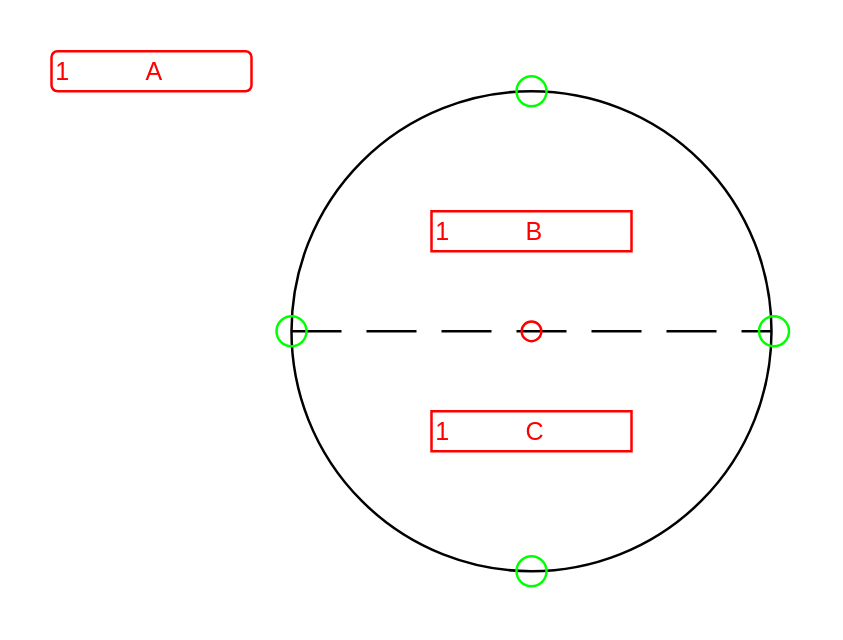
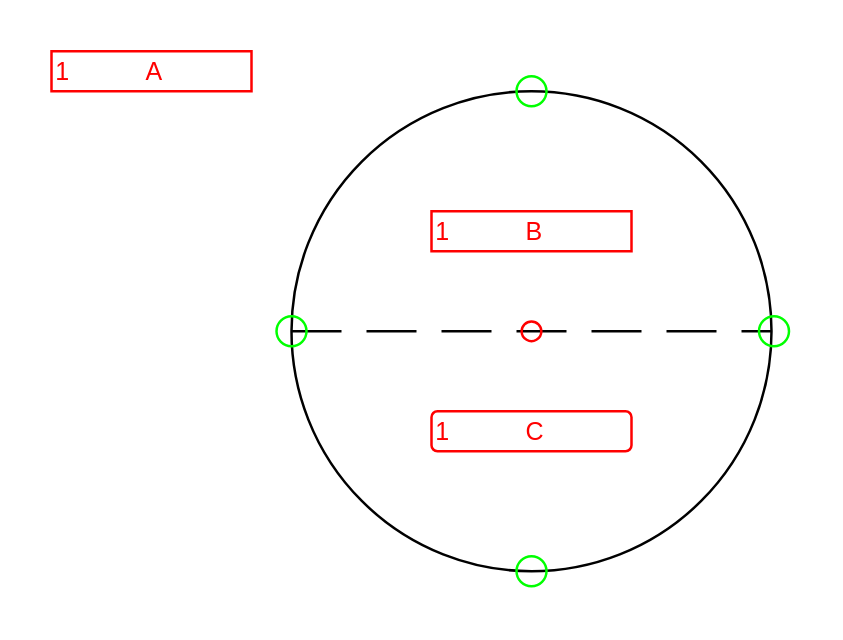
  <mxCell id="0" />
  <mxCell id="1" value="Label" style="locked=1;" parent="0" />
- <mxCell id="2" value="1&amp;nbsp; &amp;nbsp; &amp;nbsp; &amp;nbsp; &amp;nbsp; &amp;nbsp;A" style="whiteSpace=wrap;html=1;fillColor=none;strokeColor=#FF0000;fontColor=#FF0000;fontSize=10;align=left;rounded=1;" parent="1" vertex="1"><mxGeometry x="20" y="20" width="80" height="16" as="geometry" /></mxCell>
+ <mxCell id="2" value="1&amp;nbsp; &amp;nbsp; &amp;nbsp; &amp;nbsp; &amp;nbsp; &amp;nbsp;A" style="rounded=0;whiteSpace=wrap;html=1;fillColor=none;strokeColor=#FF0000;fontColor=#FF0000;fontSize=10;align=left;" parent="1" vertex="1"><mxGeometry x="20" y="20" width="80" height="16" as="geometry" /></mxCell>
  <mxCell id="3" value="1&amp;nbsp; &amp;nbsp; &amp;nbsp; &amp;nbsp; &amp;nbsp; &amp;nbsp;B" style="rounded=0;whiteSpace=wrap;html=1;fillColor=none;strokeColor=#FF0000;fontColor=#FF0000;fontSize=10;align=left;" parent="1" vertex="1"><mxGeometry x="172" y="84" width="80" height="16" as="geometry" /></mxCell>
- <mxCell id="4" value="1&amp;nbsp; &amp;nbsp; &amp;nbsp; &amp;nbsp; &amp;nbsp; &amp;nbsp;C" style="rounded=0;whiteSpace=wrap;html=1;fillColor=none;strokeColor=#FF0000;fontColor=#FF0000;fontSize=10;align=left;" parent="1" vertex="1"><mxGeometry x="172" y="164" width="80" height="16" as="geometry" /></mxCell>
+ <mxCell id="4" value="1&amp;nbsp; &amp;nbsp; &amp;nbsp; &amp;nbsp; &amp;nbsp; &amp;nbsp;C" style="whiteSpace=wrap;html=1;fillColor=none;strokeColor=#FF0000;fontColor=#FF0000;fontSize=10;align=left;rounded=1;" parent="1" vertex="1"><mxGeometry x="172" y="164" width="80" height="16" as="geometry" /></mxCell>
  <mxCell id="5" value="Symbol" style="" parent="0" />
  <mxCell id="6" value="" style="ellipse;whiteSpace=wrap;html=1;aspect=fixed;fillColor=none;" parent="5" vertex="1"><mxGeometry x="116" y="36" width="192" height="192" as="geometry" /></mxCell>
  <mxCell id="7" value="" style="endArrow=none;html=1;rounded=0;exitX=0;exitY=0.5;exitDx=0;exitDy=0;" parent="5" source="6" edge="1"><mxGeometry width="50" height="50" relative="1" as="geometry"><mxPoint x="122" y="132" as="sourcePoint" /><mxPoint x="136" y="132" as="targetPoint" /></mxGeometry></mxCell>
  <mxCell id="8" value="" style="endArrow=none;html=1;rounded=0;" parent="5" edge="1"><mxGeometry width="50" height="50" relative="1" as="geometry"><mxPoint x="146" y="132" as="sourcePoint" /><mxPoint x="166" y="132" as="targetPoint" /></mxGeometry></mxCell>
  <mxCell id="9" value="" style="endArrow=none;html=1;rounded=0;" parent="5" edge="1"><mxGeometry width="50" height="50" relative="1" as="geometry"><mxPoint x="176" y="132" as="sourcePoint" /><mxPoint x="196" y="132" as="targetPoint" /></mxGeometry></mxCell>
  <mxCell id="10" value="" style="endArrow=none;html=1;rounded=0;" parent="5" edge="1"><mxGeometry width="50" height="50" relative="1" as="geometry"><mxPoint x="206" y="132" as="sourcePoint" /><mxPoint x="226" y="132" as="targetPoint" /></mxGeometry></mxCell>
  <mxCell id="11" value="" style="endArrow=none;html=1;rounded=0;" parent="5" edge="1"><mxGeometry width="50" height="50" relative="1" as="geometry"><mxPoint x="236" y="132" as="sourcePoint" /><mxPoint x="256" y="132" as="targetPoint" /></mxGeometry></mxCell>
  <mxCell id="12" value="" style="endArrow=none;html=1;rounded=0;" parent="5" edge="1"><mxGeometry width="50" height="50" relative="1" as="geometry"><mxPoint x="266" y="132" as="sourcePoint" /><mxPoint x="286" y="132" as="targetPoint" /></mxGeometry></mxCell>
  <mxCell id="13" value="" style="endArrow=none;html=1;rounded=0;entryX=1;entryY=0.5;entryDx=0;entryDy=0;" parent="5" target="6" edge="1"><mxGeometry width="50" height="50" relative="1" as="geometry"><mxPoint x="296" y="132" as="sourcePoint" /><mxPoint x="307" y="132" as="targetPoint" /></mxGeometry></mxCell>
  <mxCell id="14" value="Connection" style="locked=1;" parent="0" />
  <mxCell id="15" value="Connection" style="vsdxID=1407;fillColor=none;gradientColor=none;shape=stencil(rVFbDsIgEDwNnyQU4glqvcfGblsilmZBS28vZGMsxg9j/JvZmX1kR5g2TLCg0CpE8hdcbR8nYY5CaztPSDZmJEwnTDt4wpH8be6ZL1CcBV39vUxI3KdKh1YbswPTEzuBzlmiVGmKau9zUKM+jlJJQrJBko8QrZ+rrQ5oRJnXyMHBWElhRVx25ebnw/5zVvPFWRm83jxY5zilvf4eSy5xpKZ7AA==);strokeColor=#00FF00;strokeWidth=1;points=[[0.5,0.5,0,0,0]];labelBackgroundColor=none;rounded=0;html=1;whiteSpace=wrap;aspect=fixed;noLabel=1;snapToPoint=1;container=0;fontSize=16;" parent="14" vertex="1"><mxGeometry x="110" y="126" width="12" height="12" as="geometry" /></mxCell>
  <mxCell id="16" value="Connection" style="vsdxID=1407;fillColor=none;gradientColor=none;shape=stencil(rVFbDsIgEDwNnyQU4glqvcfGblsilmZBS28vZGMsxg9j/JvZmX1kR5g2TLCg0CpE8hdcbR8nYY5CaztPSDZmJEwnTDt4wpH8be6ZL1CcBV39vUxI3KdKh1YbswPTEzuBzlmiVGmKau9zUKM+jlJJQrJBko8QrZ+rrQ5oRJnXyMHBWElhRVx25ebnw/5zVvPFWRm83jxY5zilvf4eSy5xpKZ7AA==);strokeColor=#00FF00;strokeWidth=1;points=[[0.5,0.5,0,0,0]];labelBackgroundColor=none;rounded=0;html=1;whiteSpace=wrap;aspect=fixed;noLabel=1;snapToPoint=1;container=0;fontSize=16;fontFamily=Helvetica;" parent="14" vertex="1"><mxGeometry x="303" y="126" width="12" height="12" as="geometry" /></mxCell>
  <mxCell id="17" value="Connection" style="vsdxID=1407;fillColor=none;gradientColor=none;shape=stencil(rVFbDsIgEDwNnyQU4glqvcfGblsilmZBS28vZGMsxg9j/JvZmX1kR5g2TLCg0CpE8hdcbR8nYY5CaztPSDZmJEwnTDt4wpH8be6ZL1CcBV39vUxI3KdKh1YbswPTEzuBzlmiVGmKau9zUKM+jlJJQrJBko8QrZ+rrQ5oRJnXyMHBWElhRVx25ebnw/5zVvPFWRm83jxY5zilvf4eSy5xpKZ7AA==);strokeColor=#00FF00;strokeWidth=1;points=[[0.5,0.5,0,0,0]];labelBackgroundColor=none;rounded=0;html=1;whiteSpace=wrap;aspect=fixed;noLabel=1;snapToPoint=1;container=0;fontSize=16;fontFamily=Helvetica;" parent="14" vertex="1"><mxGeometry x="206" y="30" width="12" height="12" as="geometry" /></mxCell>
  <mxCell id="18" value="Connection" style="vsdxID=1407;fillColor=none;gradientColor=none;shape=stencil(rVFbDsIgEDwNnyQU4glqvcfGblsilmZBS28vZGMsxg9j/JvZmX1kR5g2TLCg0CpE8hdcbR8nYY5CaztPSDZmJEwnTDt4wpH8be6ZL1CcBV39vUxI3KdKh1YbswPTEzuBzlmiVGmKau9zUKM+jlJJQrJBko8QrZ+rrQ5oRJnXyMHBWElhRVx25ebnw/5zVvPFWRm83jxY5zilvf4eSy5xpKZ7AA==);strokeColor=#00FF00;strokeWidth=1;points=[[0.5,0.5,0,0,0]];labelBackgroundColor=none;rounded=0;html=1;whiteSpace=wrap;aspect=fixed;noLabel=1;snapToPoint=1;container=0;fontSize=16;fontFamily=Helvetica;" parent="14" vertex="1"><mxGeometry x="206" y="222" width="12" height="12" as="geometry" /></mxCell>
  <mxCell id="19" value="Origo" style="locked=1;" parent="0" />
  <mxCell id="20" value="origo" style="vsdxID=1407;fillColor=none;gradientColor=none;shape=stencil(rVFbDsIgEDwNnyQU4glqvcfGblsilmZBS28vZGMsxg9j/JvZmX1kR5g2TLCg0CpE8hdcbR8nYY5CaztPSDZmJEwnTDt4wpH8be6ZL1CcBV39vUxI3KdKh1YbswPTEzuBzlmiVGmKau9zUKM+jlJJQrJBko8QrZ+rrQ5oRJnXyMHBWElhRVx25ebnw/5zVvPFWRm83jxY5zilvf4eSy5xpKZ7AA==);strokeColor=#ff0000;strokeWidth=1;points=[[0.5,0.5,0,0,0]];labelBackgroundColor=none;rounded=0;html=1;whiteSpace=wrap;aspect=fixed;noLabel=1;snapToPoint=1;" parent="19" vertex="1"><mxGeometry x="208.06" y="128.07" width="7.874" height="7.87" as="geometry" /></mxCell>
